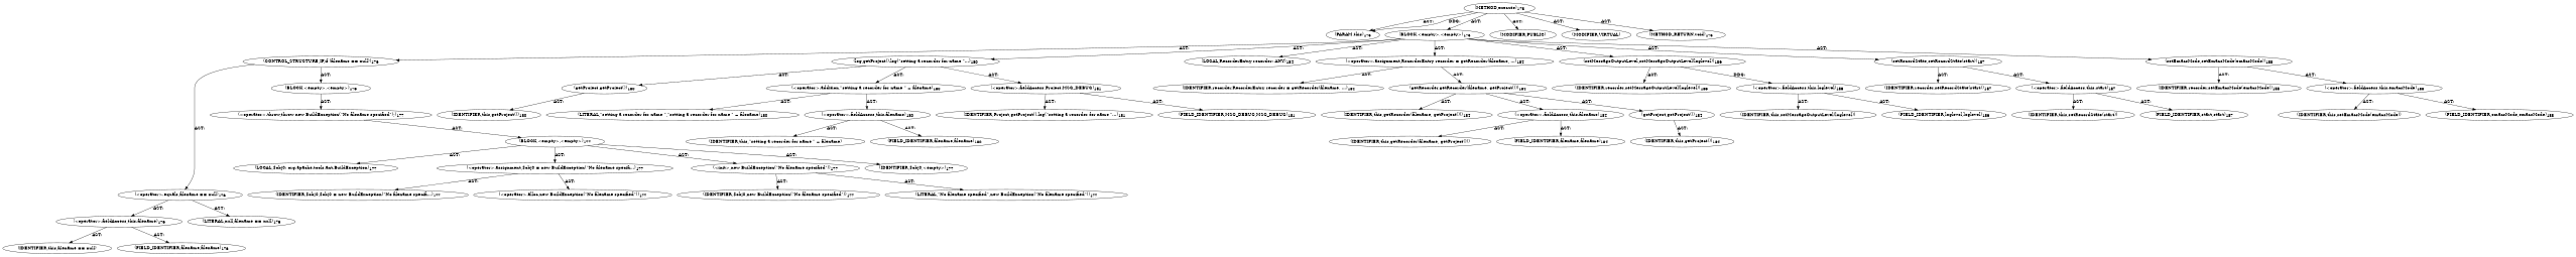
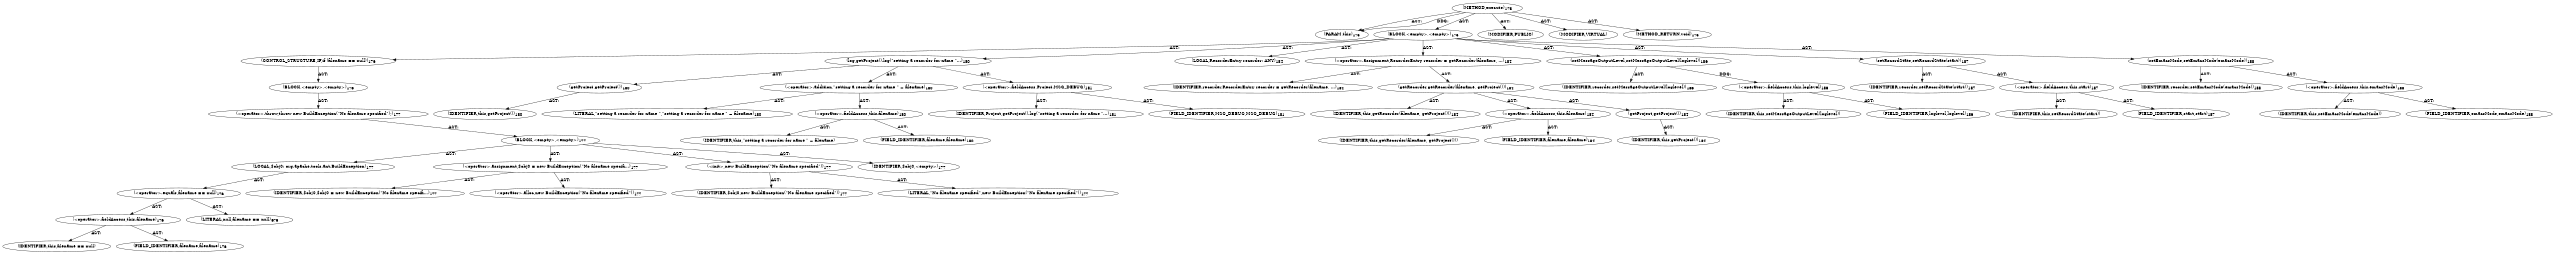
  digraph {
    n1 [label=<(METHOD,execute)<SUB>175</SUB>>]
    n2 [label=<(PARAM,this)<SUB>175</SUB>>]
    n3 [label=<(BLOCK,&lt;empty&gt;,&lt;empty&gt;)<SUB>175</SUB>>]
    n4 [label=<(MODIFIER,PUBLIC)>]
    n5 [label=<(MODIFIER,VIRTUAL)>]
    n6 [label=<(METHOD_RETURN,void)<SUB>175</SUB>>]
    n7 [label=<(CONTROL_STRUCTURE,IF,if (filename == null))<SUB>176</SUB>>]
    n8 [label=<(log,getProject().log(&quot;setting a recorder for name &quot;...)<SUB>180</SUB>>]
    n9 [label=<(LOCAL,RecorderEntry recorder: ANY)<SUB>184</SUB>>]
    n10 [label=<(&lt;operator&gt;.assignment,RecorderEntry recorder = getRecorder(filename, ...)<SUB>184</SUB>>]
    n11 [label=<(setMessageOutputLevel,setMessageOutputLevel(loglevel))<SUB>186</SUB>>]
    n12 [label=<(setRecordState,setRecordState(start))<SUB>187</SUB>>]
    n13 [label=<(setEmacsMode,setEmacsMode(emacsMode))<SUB>188</SUB>>]
    n14 [label=<(&lt;operator&gt;.equals,filename == null)<SUB>176</SUB>>]
    n15 [label=<(BLOCK,&lt;empty&gt;,&lt;empty&gt;)<SUB>176</SUB>>]
    n16 [label=<(getProject,getProject())<SUB>180</SUB>>]
    n17 [label=<(&lt;operator&gt;.addition,&quot;setting a recorder for name &quot; + filename)<SUB>180</SUB>>]
    n18 [label=<(&lt;operator&gt;.fieldAccess,Project.MSG_DEBUG)<SUB>181</SUB>>]
    n19 [label=<(IDENTIFIER,recorder,RecorderEntry recorder = getRecorder(filename, ...)<SUB>184</SUB>>]
    n20 [label=<(getRecorder,getRecorder(filename, getProject()))<SUB>184</SUB>>]
    n21 [label=<(IDENTIFIER,recorder,setMessageOutputLevel(loglevel))<SUB>186</SUB>>]
    n22 [label=<(&lt;operator&gt;.fieldAccess,this.loglevel)<SUB>186</SUB>>]
    n23 [label=<(IDENTIFIER,recorder,setRecordState(start))<SUB>187</SUB>>]
    n24 [label=<(&lt;operator&gt;.fieldAccess,this.start)<SUB>187</SUB>>]
    n25 [label=<(IDENTIFIER,recorder,setEmacsMode(emacsMode))<SUB>188</SUB>>]
    n26 [label=<(&lt;operator&gt;.fieldAccess,this.emacsMode)<SUB>188</SUB>>]
    n27 [label=<(&lt;operator&gt;.fieldAccess,this.filename)<SUB>176</SUB>>]
-   n28 [label=<(LITERAL,null,filename == null)<SUB>176</SUB>>]
+   n28 [label=<(LITERAL,null,filename == null)<SUB>676</SUB>>]
    n29 [label=<(&lt;operator&gt;.throw,throw new BuildException(&quot;No filename specified&quot;);)<SUB>177</SUB>>]
    n30 [label=<(IDENTIFIER,this,filename == null)>]
    n31 [label=<(FIELD_IDENTIFIER,filename,filename)<SUB>176</SUB>>]
    n32 [label=<(BLOCK,&lt;empty&gt;,&lt;empty&gt;)<SUB>177</SUB>>]
    n33 [label=<(LOCAL,$obj0: org.apache.tools.ant.BuildException)<SUB>177</SUB>>]
    n34 [label=<(&lt;operator&gt;.assignment,$obj0 = new BuildException(&quot;No filename specifi...)<SUB>177</SUB>>]
    n35 [label=<(&lt;init&gt;,new BuildException(&quot;No filename specified&quot;))<SUB>177</SUB>>]
    n36 [label=<(IDENTIFIER,$obj0,&lt;empty&gt;)<SUB>177</SUB>>]
    n37 [label=<(IDENTIFIER,$obj0,$obj0 = new BuildException(&quot;No filename specifi...)<SUB>177</SUB>>]
    n38 [label=<(&lt;operator&gt;.alloc,new BuildException(&quot;No filename specified&quot;))<SUB>177</SUB>>]
    n39 [label=<(IDENTIFIER,$obj0,new BuildException(&quot;No filename specified&quot;))<SUB>177</SUB>>]
    n40 [label=<(LITERAL,&quot;No filename specified&quot;,new BuildException(&quot;No filename specified&quot;))<SUB>177</SUB>>]
    n41 [label=<(IDENTIFIER,this,getProject())<SUB>180</SUB>>]
    n42 [label=<(LITERAL,&quot;setting a recorder for name &quot;,&quot;setting a recorder for name &quot; + filename)<SUB>180</SUB>>]
    n43 [label=<(&lt;operator&gt;.fieldAccess,this.filename)<SUB>180</SUB>>]
    n44 [label=<(IDENTIFIER,Project,getProject().log(&quot;setting a recorder for name &quot;...)<SUB>181</SUB>>]
    n45 [label=<(FIELD_IDENTIFIER,MSG_DEBUG,MSG_DEBUG)<SUB>181</SUB>>]
    n46 [label=<(IDENTIFIER,this,&quot;setting a recorder for name &quot; + filename)>]
    n47 [label=<(FIELD_IDENTIFIER,filename,filename)<SUB>180</SUB>>]
    n48 [label=<(IDENTIFIER,this,getRecorder(filename, getProject()))<SUB>184</SUB>>]
    n49 [label=<(&lt;operator&gt;.fieldAccess,this.filename)<SUB>184</SUB>>]
    n50 [label=<(getProject,getProject())<SUB>184</SUB>>]
    n51 [label=<(IDENTIFIER,this,getRecorder(filename, getProject()))>]
    n52 [label=<(FIELD_IDENTIFIER,filename,filename)<SUB>184</SUB>>]
    n53 [label=<(IDENTIFIER,this,getProject())<SUB>184</SUB>>]
    n54 [label=<(IDENTIFIER,this,setMessageOutputLevel(loglevel))>]
    n55 [label=<(FIELD_IDENTIFIER,loglevel,loglevel)<SUB>186</SUB>>]
    n56 [label=<(IDENTIFIER,this,setRecordState(start))>]
    n57 [label=<(FIELD_IDENTIFIER,start,start)<SUB>187</SUB>>]
    n58 [label=<(IDENTIFIER,this,setEmacsMode(emacsMode))>]
    n59 [label=<(FIELD_IDENTIFIER,emacsMode,emacsMode)<SUB>188</SUB>>]
    n1 -> n2 [label="AST: "]
    n1 -> n2 [label="DDG: "]
    n1 -> n3 [label="AST: "]
    n1 -> n4 [label="AST: "]
    n1 -> n5 [label="AST: "]
    n1 -> n6 [label="AST: "]
    n3 -> n7 [label="AST: "]
    n3 -> n8 [label="AST: "]
    n3 -> n9 [label="AST: "]
    n3 -> n10 [label="AST: "]
    n3 -> n11 [label="AST: "]
    n3 -> n12 [label="AST: "]
    n3 -> n13 [label="AST: "]
-   n7 -> n14 [label="AST: "]
+   n33 -> n14 [label="AST: "]
    n7 -> n15 [label="AST: "]
    n8 -> n16 [label="AST: "]
    n8 -> n17 [label="AST: "]
    n8 -> n18 [label="AST: "]
    n10 -> n19 [label="AST: "]
    n10 -> n20 [label="AST: "]
    n11 -> n21 [label="AST: "]
    n11 -> n22 [label="DDG: "]
    n12 -> n23 [label="AST: "]
    n12 -> n24 [label="AST: "]
    n13 -> n25 [label="AST: "]
    n13 -> n26 [label="AST: "]
    n14 -> n27 [label="AST: "]
    n14 -> n28 [label="AST: "]
    n15 -> n29 [label="AST: "]
    n16 -> n41 [label="AST: "]
    n17 -> n42 [label="AST: "]
    n17 -> n43 [label="AST: "]
    n18 -> n44 [label="AST: "]
    n18 -> n45 [label="AST: "]
    n20 -> n48 [label="AST: "]
    n20 -> n49 [label="AST: "]
    n20 -> n50 [label="AST: "]
    n22 -> n54 [label="AST: "]
    n22 -> n55 [label="AST: "]
    n24 -> n56 [label="AST: "]
    n24 -> n57 [label="AST: "]
    n26 -> n58 [label="AST: "]
    n26 -> n59 [label="AST: "]
    n27 -> n30 [label="AST: "]
    n27 -> n31 [label="AST: "]
    n29 -> n32 [label="AST: "]
    n32 -> n33 [label="AST: "]
    n32 -> n34 [label="AST: "]
    n32 -> n35 [label="AST: "]
    n32 -> n36 [label="AST: "]
    n34 -> n37 [label="AST: "]
    n34 -> n38 [label="AST: "]
    n35 -> n39 [label="AST: "]
    n35 -> n40 [label="AST: "]
    n43 -> n46 [label="AST: "]
    n43 -> n47 [label="AST: "]
    n49 -> n51 [label="AST: "]
    n49 -> n52 [label="AST: "]
    n50 -> n53 [label="AST: "]
  }
